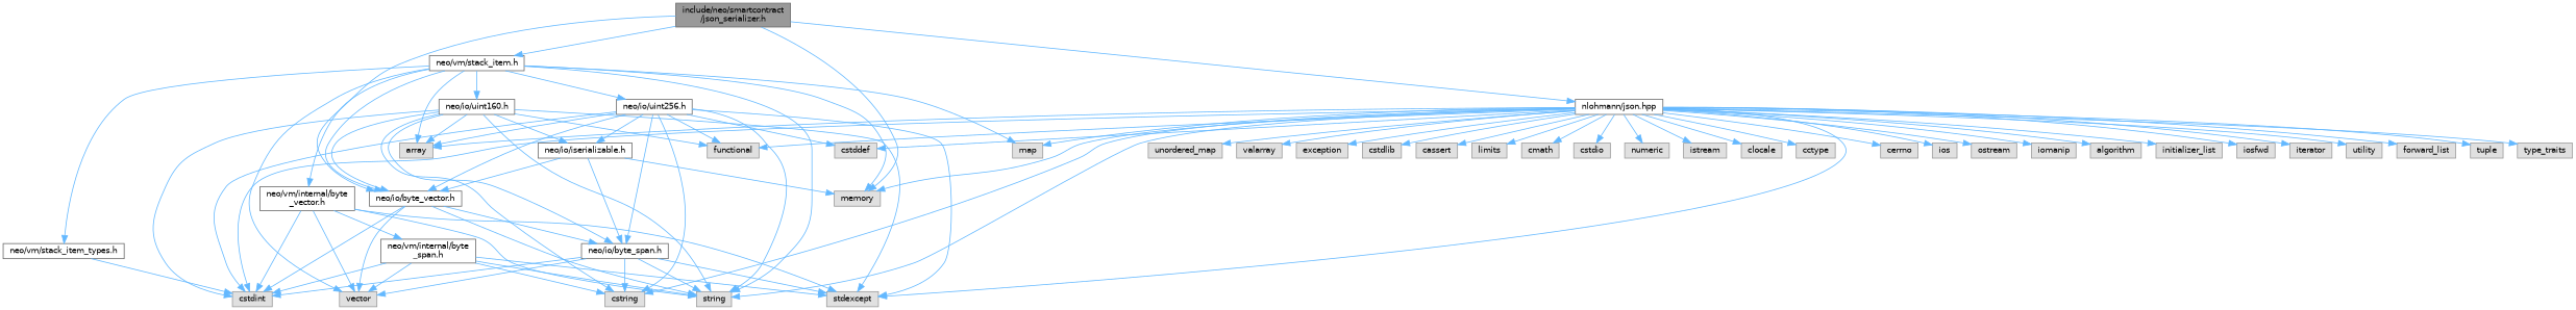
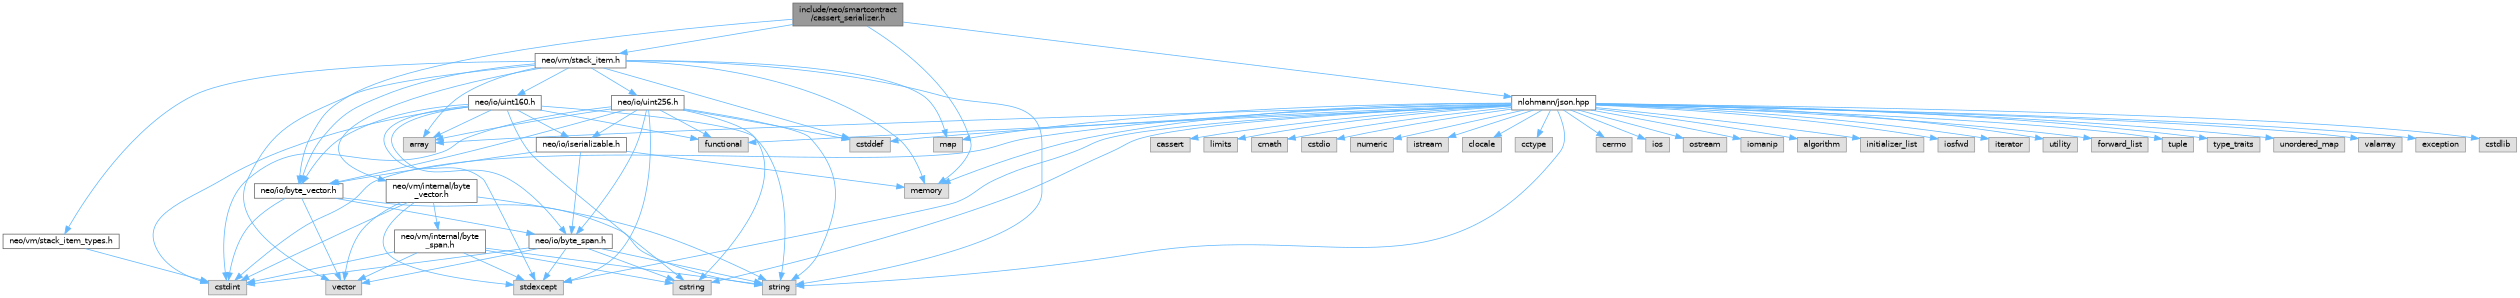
  digraph {
    node [color=grey60 fillcolor="#E0E0E0" fontname=Helvetica fontsize=10 shape=box style=filled]
    edge [color=steelblue1 fontname=Helvetica fontsize=10 labelfontname=Helvetica labelfontsize=10 style=solid]
-   n1 [color=gray40 fillcolor=grey60 fontcolor=black height=0.2 label="include/neo/smartcontract\l/json_serializer.h" width=0.4]
+   n1 [color=gray40 fillcolor=grey60 fontcolor=black height=0.2 label="include/neo/smartcontract\l/cassert_serializer.h" width=0.4]
    n2 [color=grey40 fillcolor=white height=0.2 label="neo/io/byte_vector.h" width=0.4]
    n3 [color=grey40 fillcolor=white height=0.2 label="neo/vm/stack_item.h" width=0.4]
    n4 [height=0.2 label=memory width=0.4]
    n5 [color=grey40 fillcolor=white height=0.2 label="nlohmann/json.hpp" width=0.4]
    n6 [color=grey40 fillcolor=white height=0.2 label="neo/io/byte_span.h" width=0.4]
    n7 [height=0.2 label=cstdint width=0.4]
    n8 [height=0.2 label=string width=0.4]
    n9 [height=0.2 label=vector width=0.4]
    n10 [color=grey40 fillcolor=white height=0.2 label="neo/io/uint160.h" width=0.4]
    n11 [height=0.2 label=array width=0.4]
    n12 [color=grey40 fillcolor=white height=0.2 label="neo/io/uint256.h" width=0.4]
    n13 [height=0.2 label=cstddef width=0.4]
    n14 [color=grey40 fillcolor=white height=0.2 label="neo/vm/internal/byte\l_vector.h" width=0.4]
    n15 [color=grey40 fillcolor=white height=0.2 label="neo/vm/stack_item_types.h" width=0.4]
    n16 [height=0.2 label=map width=0.4]
    n17 [height=0.2 label=cstring width=0.4]
    n18 [height=0.2 label=stdexcept width=0.4]
    n19 [height=0.2 label=functional width=0.4]
    n20 [height=0.2 label=algorithm width=0.4]
    n21 [height=0.2 label=initializer_list width=0.4]
    n22 [height=0.2 label=iosfwd width=0.4]
    n23 [height=0.2 label=iterator width=0.4]
    n24 [height=0.2 label=utility width=0.4]
    n25 [height=0.2 label=forward_list width=0.4]
    n26 [height=0.2 label=tuple width=0.4]
    n27 [height=0.2 label=type_traits width=0.4]
    n28 [height=0.2 label=unordered_map width=0.4]
    n29 [height=0.2 label=valarray width=0.4]
    n30 [height=0.2 label=exception width=0.4]
    n31 [height=0.2 label=cstdlib width=0.4]
    n32 [height=0.2 label=cassert width=0.4]
    n33 [height=0.2 label=limits width=0.4]
    n34 [height=0.2 label=cmath width=0.4]
    n35 [height=0.2 label=cstdio width=0.4]
    n36 [height=0.2 label=numeric width=0.4]
    n37 [height=0.2 label=istream width=0.4]
    n38 [height=0.2 label=clocale width=0.4]
    n39 [height=0.2 label=cctype width=0.4]
    n40 [height=0.2 label=cerrno width=0.4]
    n41 [height=0.2 label=ios width=0.4]
    n42 [height=0.2 label=ostream width=0.4]
    n43 [height=0.2 label=iomanip width=0.4]
    n44 [color=grey40 fillcolor=white height=0.2 label="neo/io/iserializable.h" width=0.4]
    n45 [color=grey40 fillcolor=white height=0.2 label="neo/vm/internal/byte\l_span.h" width=0.4]
    n1 -> n2
    n1 -> n3
    n1 -> n4
    n1 -> n5
    n2 -> n6
    n2 -> n7
    n2 -> n8
    n2 -> n9
    n3 -> n2
    n3 -> n4
    n3 -> n8
    n3 -> n9
    n3 -> n10
    n3 -> n11
    n3 -> n12
+   n3 -> n13
    n3 -> n14
    n3 -> n15
    n3 -> n16
    n5 -> n4
    n5 -> n7
    n5 -> n8
    n5 -> n11
    n5 -> n13
    n5 -> n16
    n5 -> n17
    n5 -> n18
    n5 -> n19
    n5 -> n20
    n5 -> n21
    n5 -> n22
    n5 -> n23
    n5 -> n24
    n5 -> n25
    n5 -> n26
    n5 -> n27
    n5 -> n28
    n5 -> n29
    n5 -> n30
    n5 -> n31
    n5 -> n32
    n5 -> n33
    n5 -> n34
    n5 -> n35
    n5 -> n36
    n5 -> n37
    n5 -> n38
    n5 -> n39
    n5 -> n40
    n5 -> n41
    n5 -> n42
    n5 -> n43
    n6 -> n7
    n6 -> n8
    n6 -> n9
    n6 -> n17
    n6 -> n18
    n10 -> n2
    n10 -> n6
    n10 -> n7
    n10 -> n8
    n10 -> n11
    n10 -> n17
    n10 -> n18
    n10 -> n19
    n10 -> n44
    n12 -> n2
    n12 -> n6
    n12 -> n7
    n12 -> n8
    n12 -> n11
    n12 -> n13
    n12 -> n17
    n12 -> n18
    n12 -> n19
    n12 -> n44
    n14 -> n7
    n14 -> n8
    n14 -> n9
    n14 -> n18
    n14 -> n45
    n15 -> n7
    n44 -> n2
    n44 -> n4
    n44 -> n6
    n45 -> n7
    n45 -> n8
    n45 -> n9
    n45 -> n17
    n45 -> n18
  }
